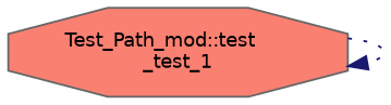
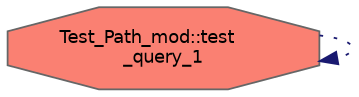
  digraph {
    rankdir=TB
-   n1 [color=gray40 fillcolor=salmon fontcolor=black fontname=Helvetica fontsize=10 height=0.2 label="Test_Path_mod::test\l_test_1" shape=octagon style=filled width=0.4]
+   n1 [color=gray40 fillcolor=salmon fontcolor=black fontname=Helvetica fontsize=10 height=0.2 label="Test_Path_mod::test\l_query_1" shape=octagon style=filled width=0.4]
    n1 -> n1 [color=midnightblue fontname=Helvetica fontsize=10 labelfontname=Helvetica labelfontsize=10 style=dotted]
  }
